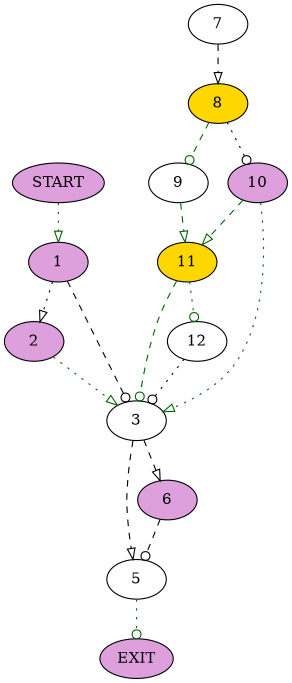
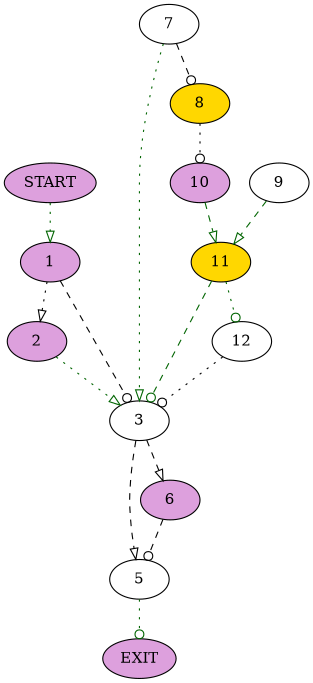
  digraph {
    node [fillcolor=plum style=filled]
    edge [arrowhead=onormal color=darkgreen style=dashed]
    n1 [label=START]
    1
    2
    3 [fillcolor=white]
    n5 [label=EXIT]
    5 [fillcolor=white]
    6
    7 [fillcolor=white]
    8 [fillcolor=gold]
    9 [fillcolor=white]
    10
    11 [fillcolor=gold]
    12 [fillcolor=white]
    n1 -> 1 [style=dotted]
    1 -> 2 [color=black style=dotted]
    1 -> 3 [arrowhead=odot color=black]
    2 -> 3 [style=dotted]
    3 -> 5 [color=black]
    3 -> 6 [color=black]
    5 -> n5 [arrowhead=odot style=dotted]
    6 -> 5 [arrowhead=odot color=black]
-   10 -> 3 [style=dotted]
-   7 -> 8 [color=black]
-   8 -> 9 [arrowhead=odot]
+   7 -> 3 [style=dotted]
+   7 -> 8 [arrowhead=odot color=black]
    8 -> 10 [arrowhead=odot color=black style=dotted]
    9 -> 11
    10 -> 11
    11 -> 3 [arrowhead=odot]
    11 -> 12 [arrowhead=odot style=dotted]
    12 -> 3 [arrowhead=odot color=black style=dotted]
  }
